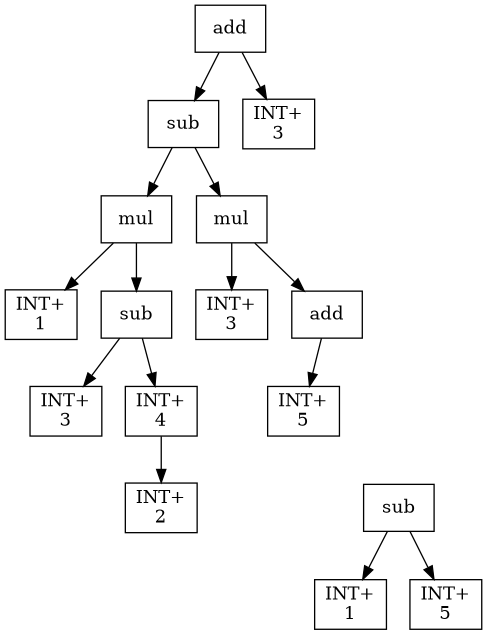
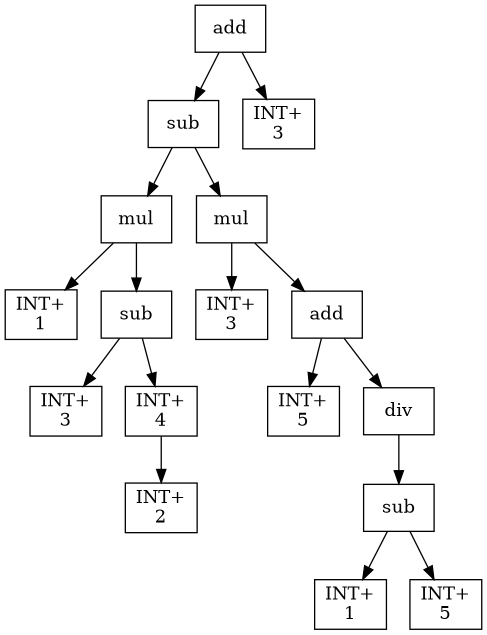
  digraph {
    node [shape=box]
    n1 [label=add]
    n2 [label=sub]
    n3 [label="INT+\n3"]
    n4 [label=mul]
    n5 [label=mul]
    n6 [label="INT+\n1"]
    n7 [label=sub]
    n8 [label="INT+\n3"]
    n9 [label=add]
    n10 [label="INT+\n3"]
    n11 [label="INT+\n4"]
    n12 [label="INT+\n2"]
    n13 [label="INT+\n5"]
+   n14 [label=div]
    n15 [label=sub]
    n16 [label="INT+\n1"]
    n17 [label="INT+\n5"]
    n1 -> n2
    n1 -> n3
    n2 -> n4
    n2 -> n5
    n4 -> n6
    n4 -> n7
    n5 -> n8
    n5 -> n9
    n7 -> n10
    n7 -> n11
    n9 -> n13
+   n9 -> n14
    n11 -> n12
+   n14 -> n15
    n15 -> n16
    n15 -> n17
  }
